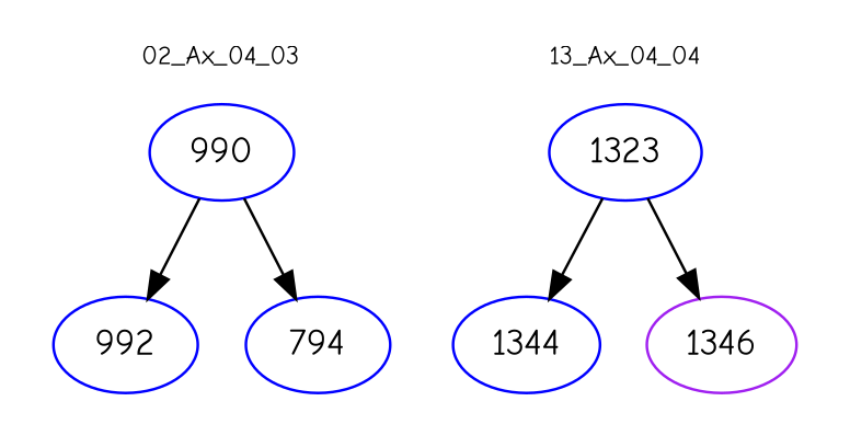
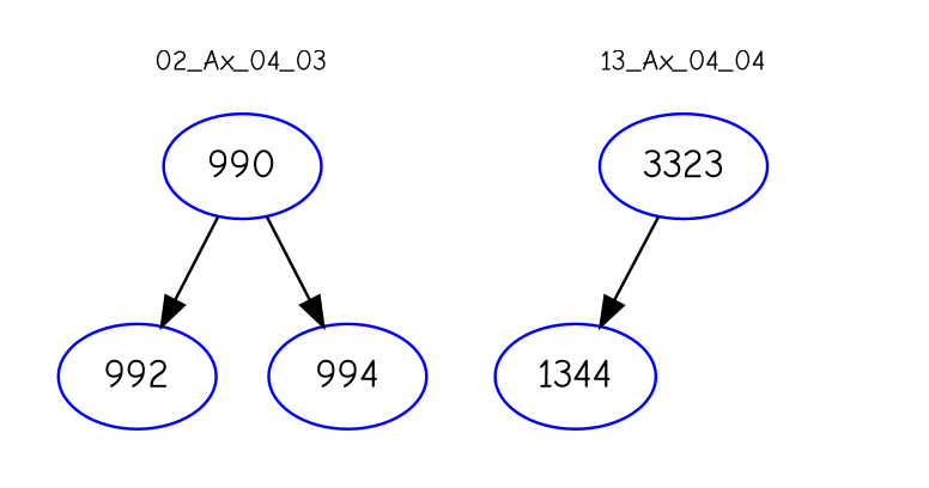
  digraph {
    fontname="Comic Neue"
    node [color=blue fontname="Comic Neue"]
    edge [color=black fontname="Comic Neue"]
    n1 [label=990]
    n2 [label=992]
-   n3 [label=794]
-   n4 [label=1323]
+   n3 [label=994]
+   n4 [label=3323]
    n5 [label=1344]
-   n6 [color=purple label=1346]
    subgraph cluster_1 {
      color=white
      fontsize=10
      label="02_Ax_04_03"
      n1
      n2
      n3
    }
    subgraph cluster_2 {
      color=white
      fontsize=10
      label="13_Ax_04_04"
      n4
      n5
-     n6
    }
    n1 -> n2
    n1 -> n3
    n4 -> n5
-   n4 -> n6
  }
